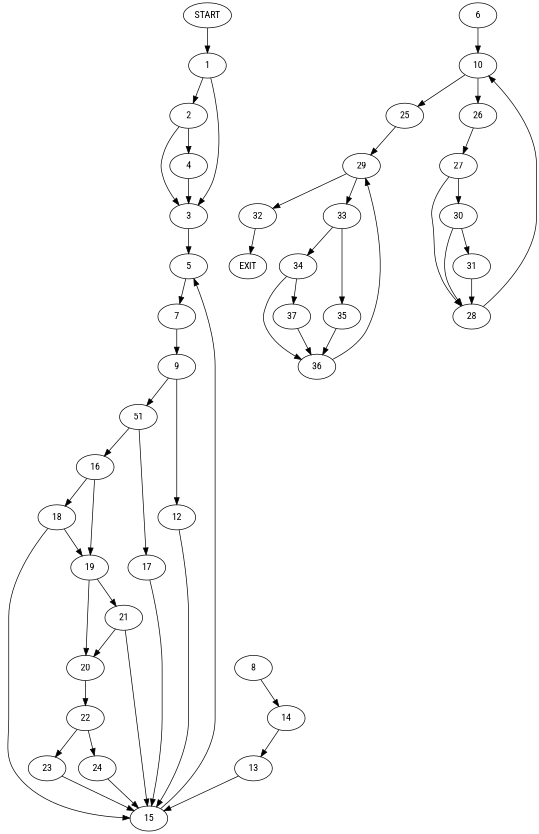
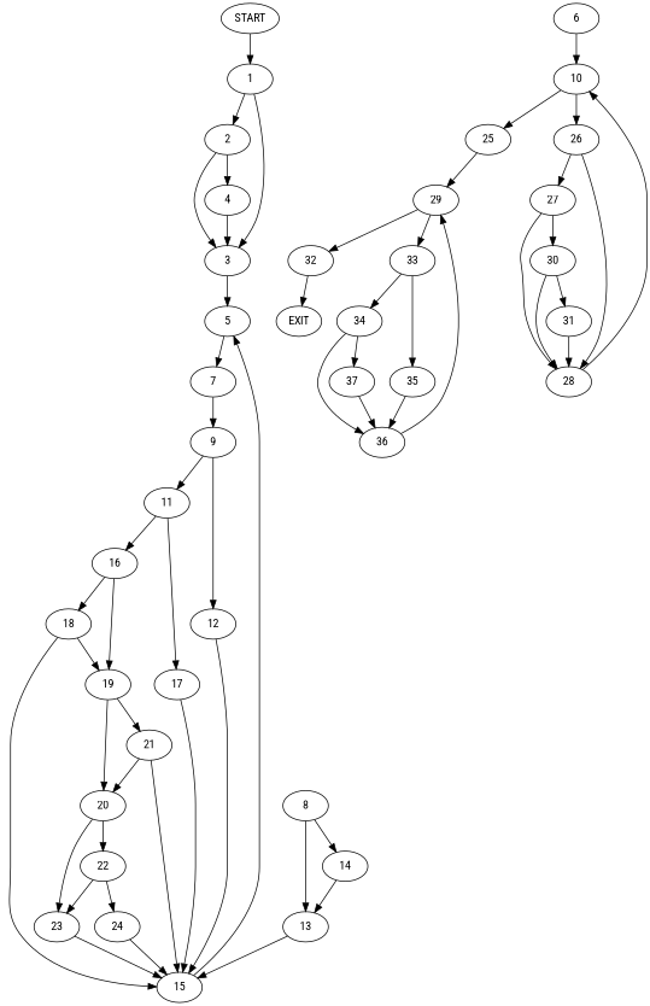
  digraph {
    fontname="Roboto Condensed"
    node [fontname="Roboto Condensed"]
    edge [fontname="Roboto Condensed"]
    n1 [label=START]
    1
    2
    3
    n5 [label=EXIT]
    4
    5
    7
    6
    10
    9
    25
    26
    8
    13
    14
-   11 [label=51]
+   11
    12
    15
    16
    17
    29
    27
    28
    18
    19
    20
    21
    22
    23
    24
    32
    33
    30
    31
    34
    35
    36
    37
    n1 -> 1
    1 -> 2
    1 -> 3
    2 -> 3
    2 -> 4
    3 -> 5
    4 -> 3
    5 -> 7
    7 -> 9
    6 -> 10
    10 -> 25
    10 -> 26
    9 -> 11
    9 -> 12
    25 -> 29
    26 -> 27
+   26 -> 28
+   8 -> 13
    8 -> 14
    13 -> 15
    14 -> 13
    11 -> 16
    11 -> 17
    12 -> 15
    15 -> 5
    16 -> 18
    16 -> 19
    17 -> 15
    29 -> 32
    29 -> 33
    27 -> 28
    27 -> 30
    28 -> 10
    18 -> 15
    18 -> 19
    19 -> 20
    19 -> 21
    20 -> 22
+   20 -> 23
    21 -> 15
    21 -> 20
    22 -> 23
    22 -> 24
    23 -> 15
    24 -> 15
    32 -> n5
    33 -> 34
    33 -> 35
    30 -> 28
    30 -> 31
    31 -> 28
    34 -> 36
    34 -> 37
    35 -> 36
    36 -> 29
    37 -> 36
  }
